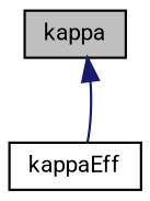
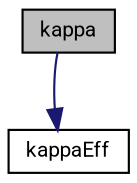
  digraph {
    rankdir=TB
    fontname=Roboto
    node [color=black fontname=Roboto fontsize=10 shape=record]
    n1 [fillcolor=grey75 fontcolor=black height=0.2 label=kappa style=filled width=0.4]
    n2 [height=0.2 label=kappaEff width=0.4]
-   n2 -> n1 [color=midnightblue fontname=Roboto fontsize=10 labelfontname=Helvetica labelfontsize=10 style=solid]
+   n1 -> n2 [color=midnightblue fontname=Roboto fontsize=10 labelfontname=Helvetica labelfontsize=10 style=solid]
  }
